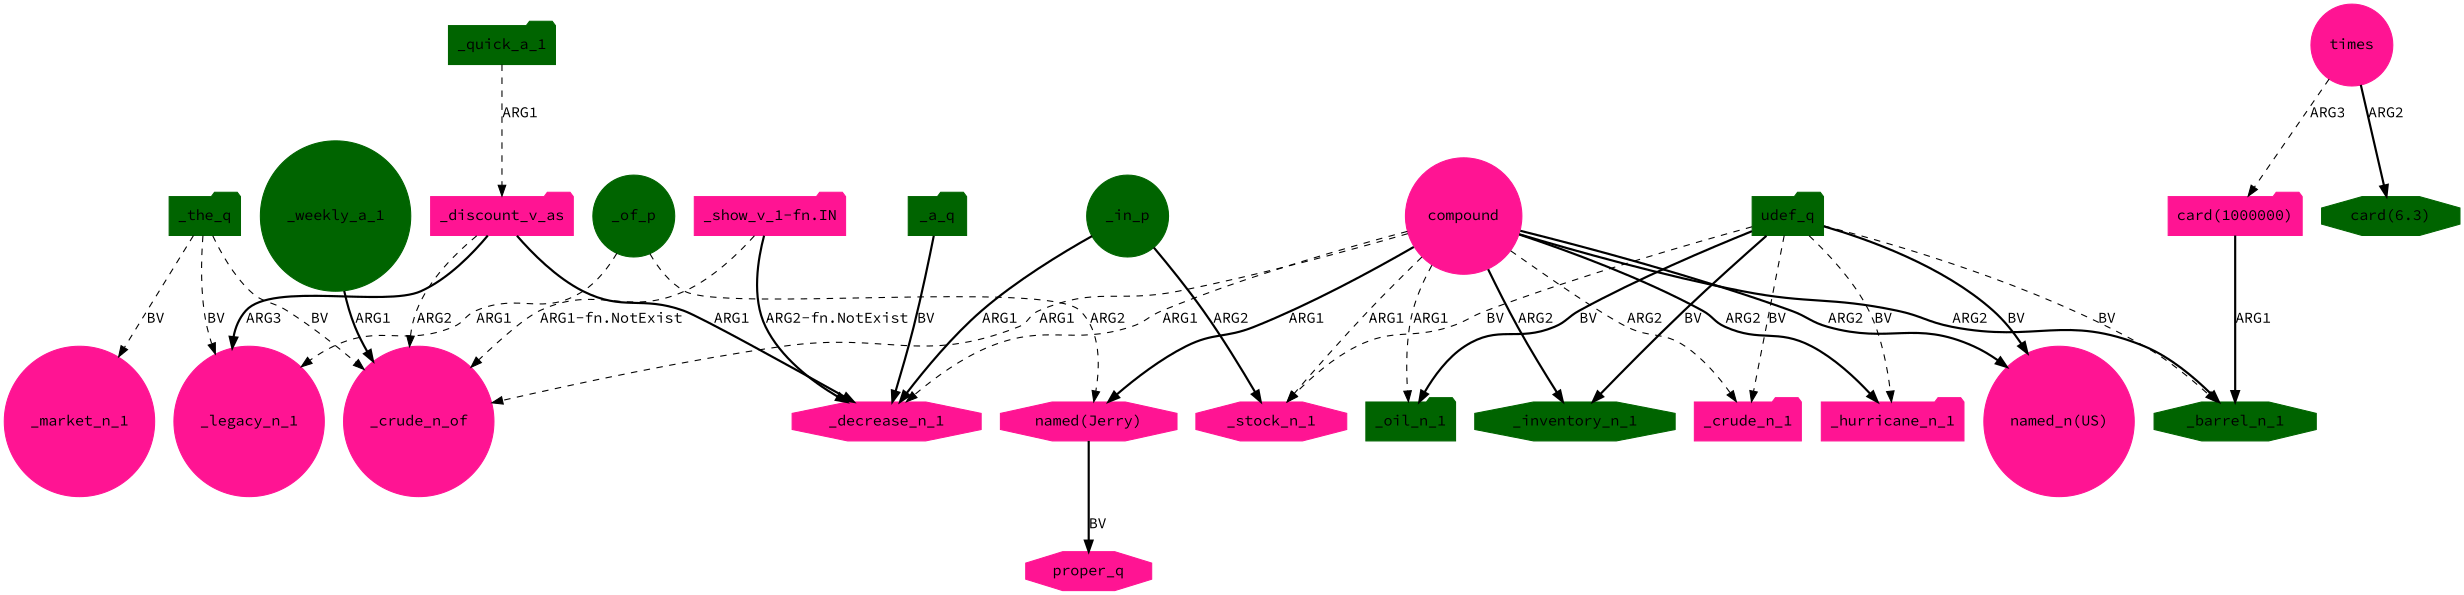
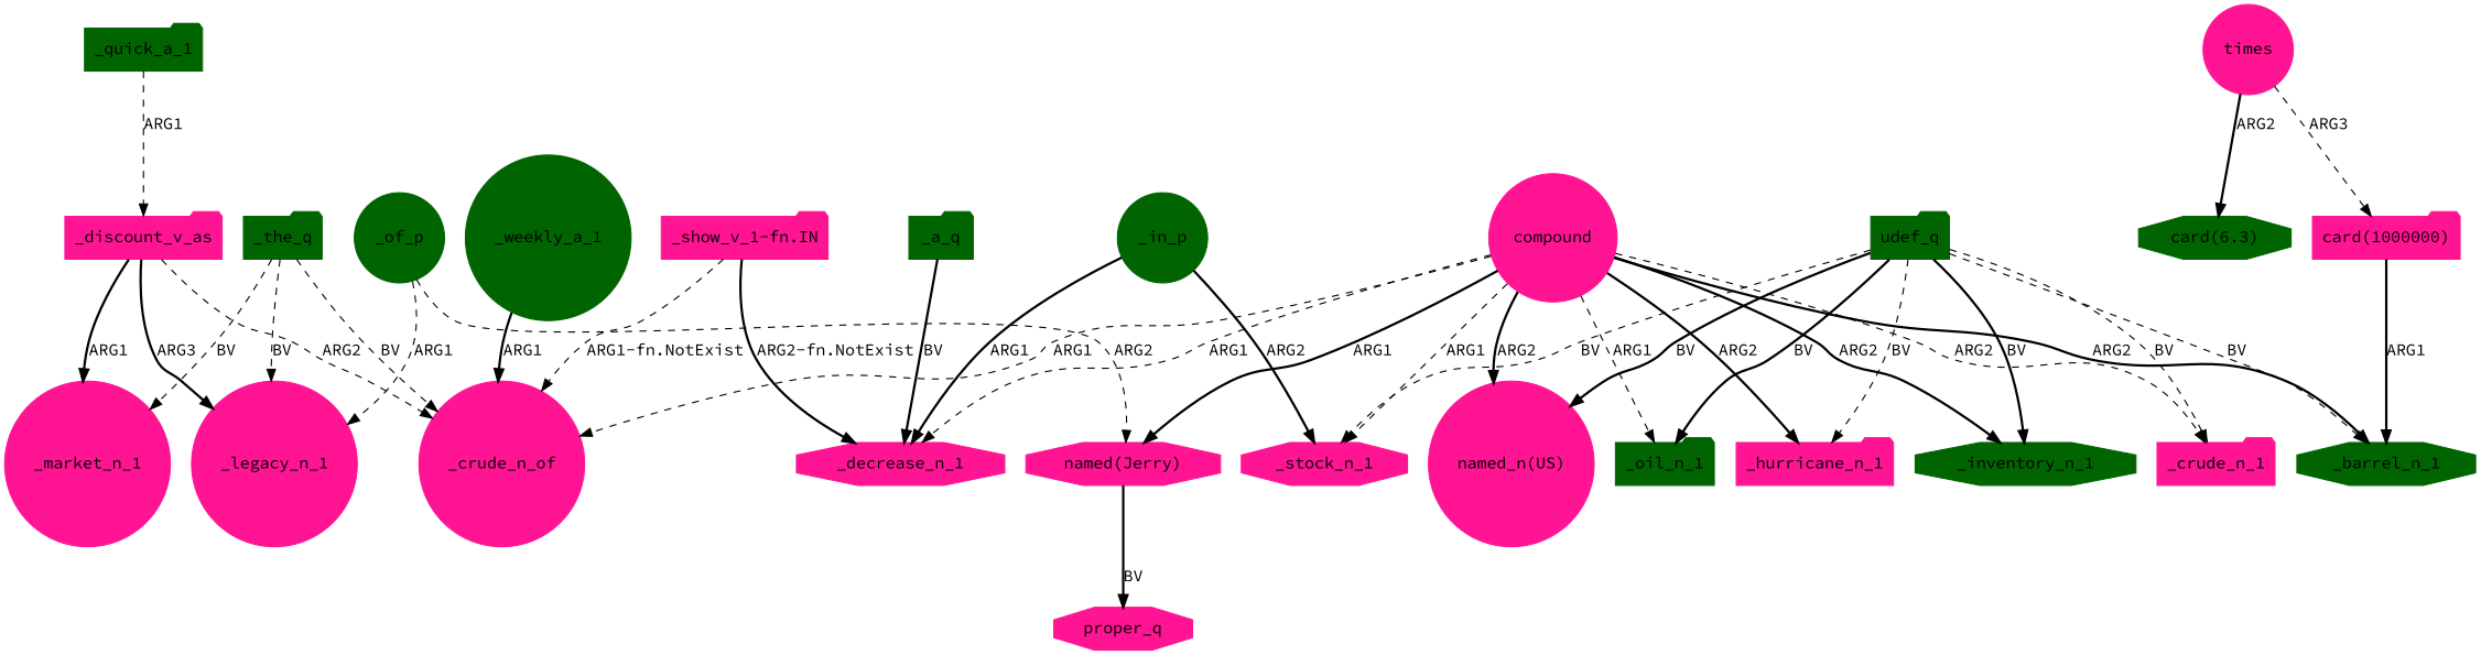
  digraph {
    fontname="Source Code Pro"
    node [color=deeppink fontname="Source Code Pro" shape=folder style=filled]
    edge [fontname="Source Code Pro" style=dashed]
    compound [shape=circle]
    n2 [label=_crude_n_of shape=circle]
    _decrease_n_1 [shape=octagon]
    "named_n(US)" [shape=circle]
    _oil_n_1 [color=darkgreen]
    "named(Jerry)" [shape=octagon]
    _barrel_n_1 [color=darkgreen shape=octagon]
    _stock_n_1 [shape=octagon]
    _inventory_n_1 [color=darkgreen shape=octagon]
    _hurricane_n_1
    _crude_n_1
    proper_q [shape=octagon]
    _a_q [color=darkgreen]
    udef_q [color=darkgreen]
    _the_q [color=darkgreen]
    _legacy_n_1 [shape=circle]
    _market_n_1 [shape=circle]
    _of_p [color=darkgreen shape=circle]
    _weekly_a_1 [color=darkgreen shape=circle]
    "card(1000000)"
    "_show_v_1-fn.IN"
    _quick_a_1 [color=darkgreen]
    _discount_v_as
    times [shape=circle]
    "card(6.3)" [color=darkgreen shape=octagon]
    _in_p [color=darkgreen shape=circle]
    compound -> n2 [label=ARG1]
    compound -> _decrease_n_1 [label=ARG1]
    compound -> "named_n(US)" [label=ARG2 style=bold]
    compound -> _oil_n_1 [label=ARG1]
    compound -> "named(Jerry)" [label=ARG1 style=bold]
    compound -> _barrel_n_1 [label=ARG2 style=bold]
    compound -> _stock_n_1 [label=ARG1]
    compound -> _inventory_n_1 [label=ARG2 style=bold]
    compound -> _hurricane_n_1 [label=ARG2 style=bold]
    compound -> _crude_n_1 [label=ARG2]
    "named(Jerry)" -> proper_q [label=BV style=bold]
    _a_q -> _decrease_n_1 [label=BV style=bold]
    udef_q -> "named_n(US)" [label=BV style=bold]
    udef_q -> _oil_n_1 [label=BV style=bold]
    udef_q -> _barrel_n_1 [label=BV]
    udef_q -> _stock_n_1 [label=BV]
    udef_q -> _inventory_n_1 [label=BV style=bold]
    udef_q -> _hurricane_n_1 [label=BV]
    udef_q -> _crude_n_1 [label=BV]
    _the_q -> n2 [label=BV]
    _the_q -> _legacy_n_1 [label=BV]
    _the_q -> _market_n_1 [label=BV]
    _of_p -> "named(Jerry)" [label=ARG2]
    _of_p -> _legacy_n_1 [label=ARG1]
    _weekly_a_1 -> n2 [label=ARG1 style=bold]
    "card(1000000)" -> _barrel_n_1 [label=ARG1 style=bold]
    "_show_v_1-fn.IN" -> n2 [label="ARG1-fn.NotExist"]
    "_show_v_1-fn.IN" -> _decrease_n_1 [label="ARG2-fn.NotExist" style=bold]
    _quick_a_1 -> _discount_v_as [label=ARG1]
    _discount_v_as -> n2 [label=ARG2]
    _discount_v_as -> _legacy_n_1 [label=ARG3 style=bold]
-   _discount_v_as -> _decrease_n_1 [label=ARG1 style=bold]
+   _discount_v_as -> _market_n_1 [label=ARG1 style=bold]
    times -> "card(1000000)" [label=ARG3]
    times -> "card(6.3)" [label=ARG2 style=bold]
    _in_p -> _decrease_n_1 [label=ARG1 style=bold]
    _in_p -> _stock_n_1 [label=ARG2 style=bold]
  }
